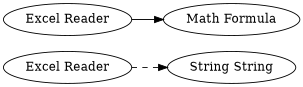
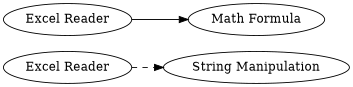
  digraph {
    rankdir=LR
    n1 [label="Excel Reader"]
-   n2 [label="String String"]
+   n2 [label="String Manipulation"]
    n3 [label="Excel Reader"]
    n4 [label="Math Formula"]
    n1 -> n2 [style=dashed]
    n3 -> n4 [style=solid]
  }
